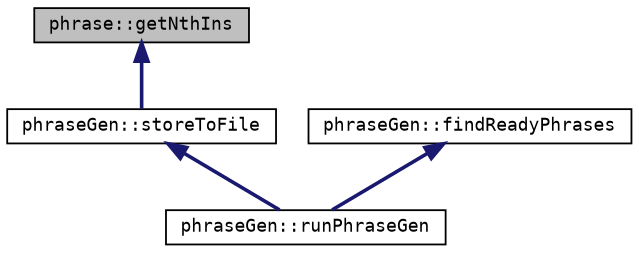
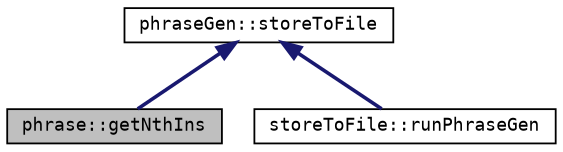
  digraph {
    fontname="DejaVu Sans Mono"
    rankdir=TB
    node [color=black fillcolor=white fontname="DejaVu Sans Mono" fontsize=10 shape=record style=filled]
    edge [color=midnightblue dir=back fontname="DejaVu Sans Mono" fontsize=10 labelfontname=Helvetica labelfontsize=10 style=bold]
    n1 [fillcolor=grey75 fontcolor=black height=0.2 label="phrase::getNthIns" width=0.4]
    n2 [height=0.2 label="phraseGen::storeToFile" width=0.4]
-   n3 [height=0.2 label="phraseGen::runPhraseGen" width=0.4]
-   n4 [height=0.2 label="phraseGen::findReadyPhrases" width=0.4]
-   n1 -> n2
+   n3 [height=0.2 label="storeToFile::runPhraseGen" width=0.4]
+   n2 -> n1
    n2 -> n3
-   n4 -> n3
  }
